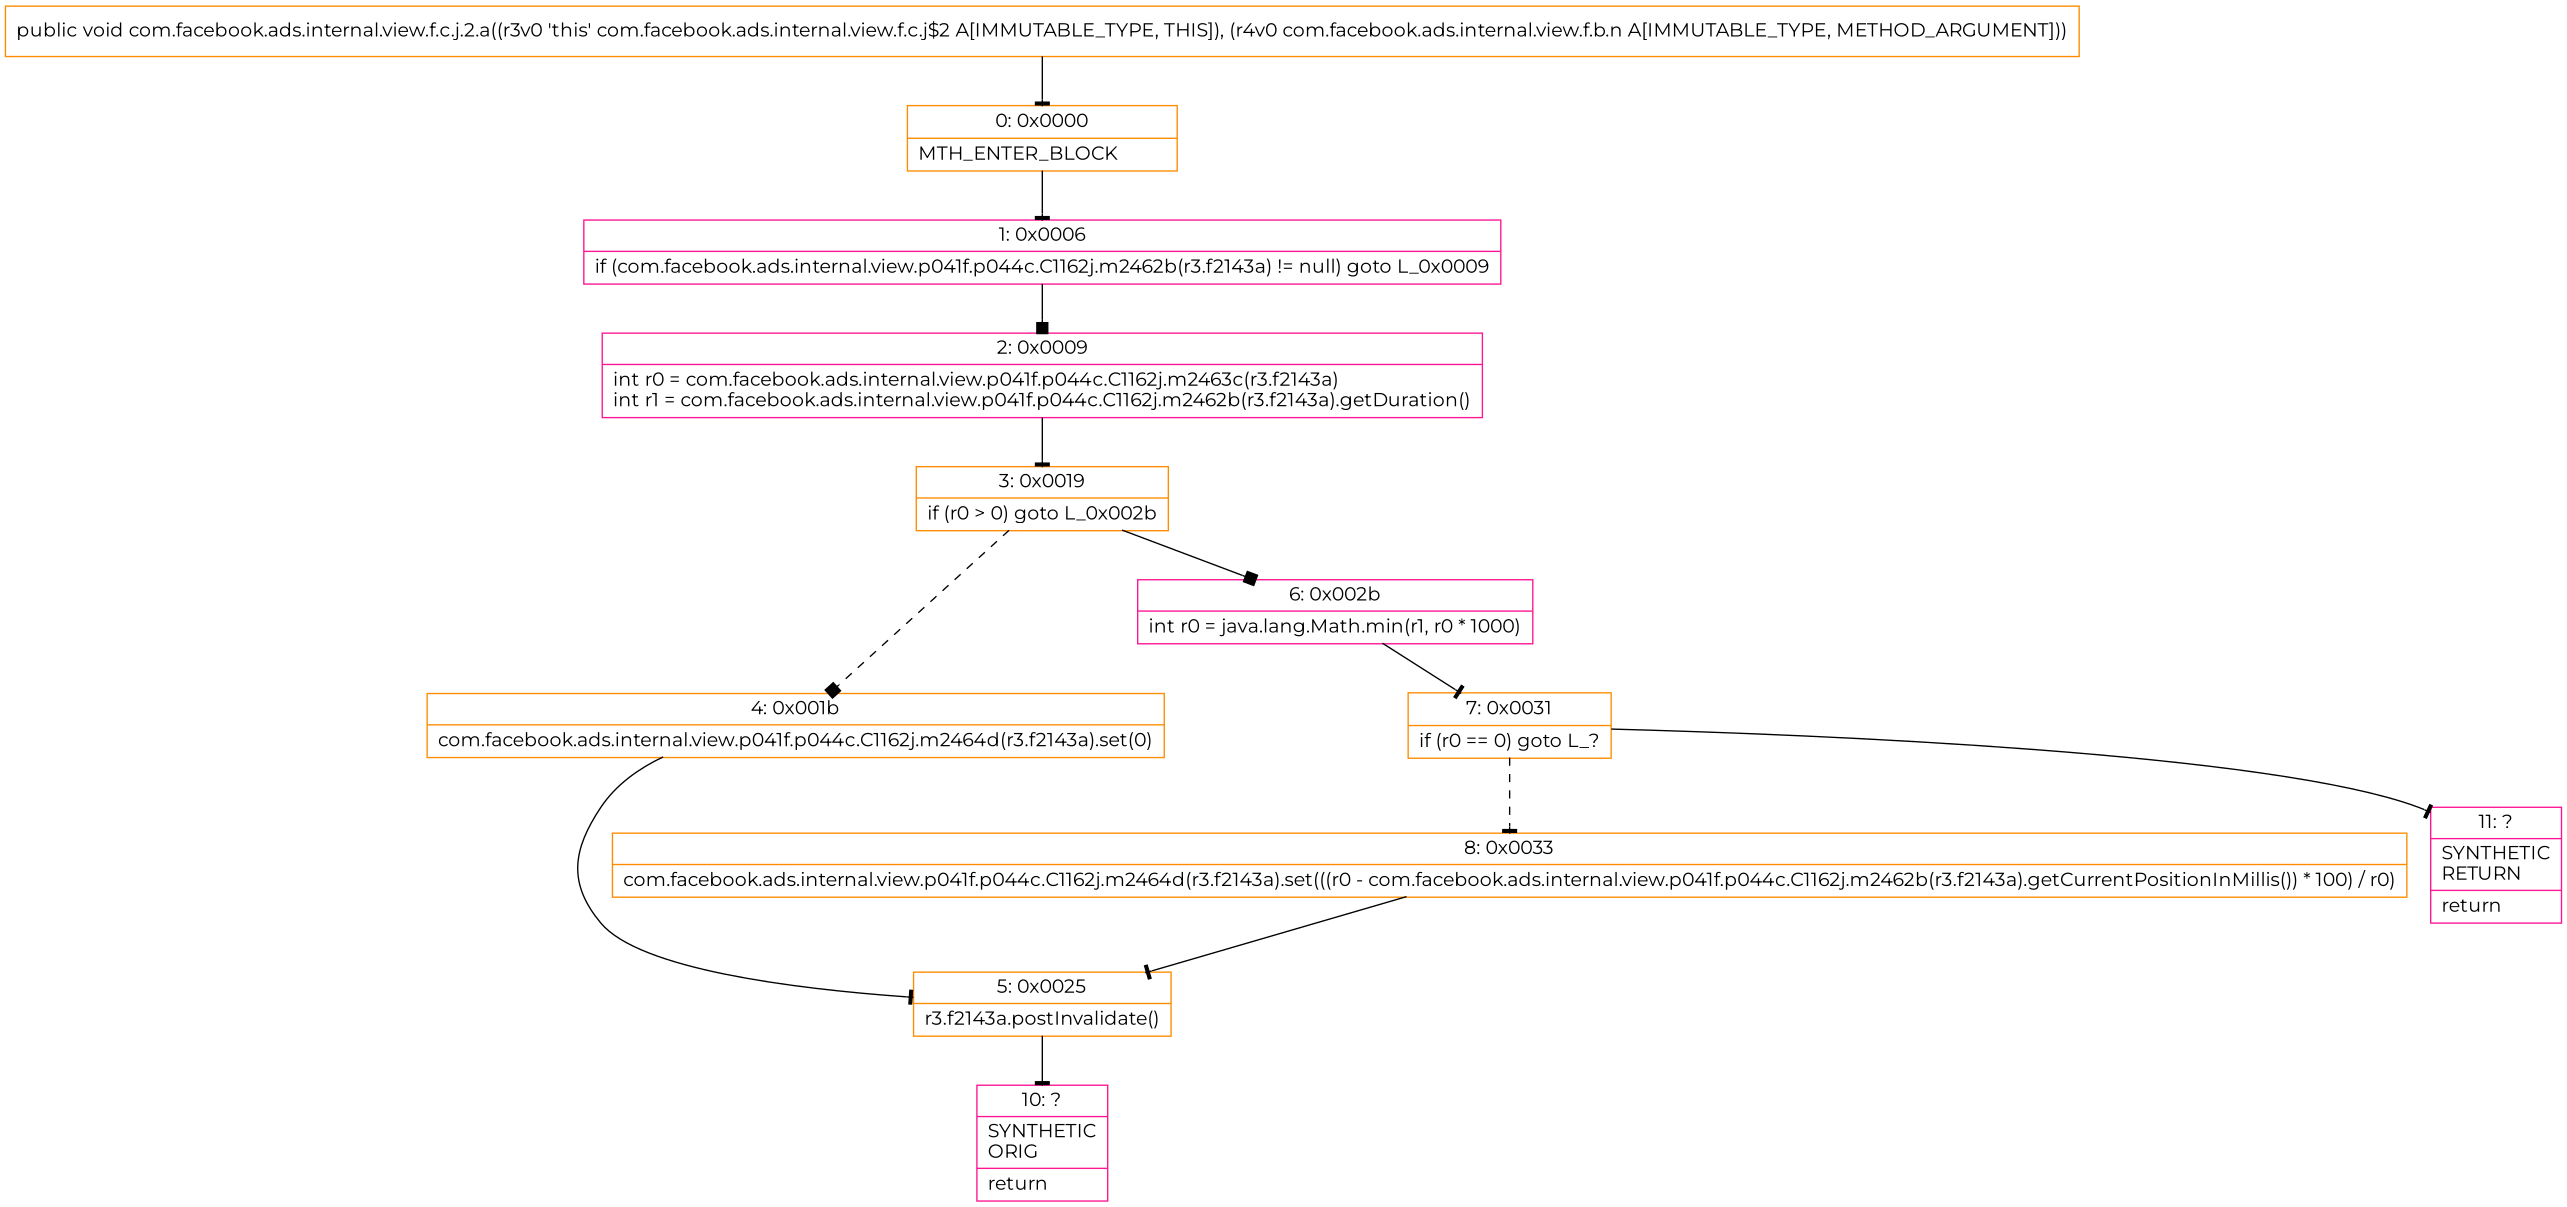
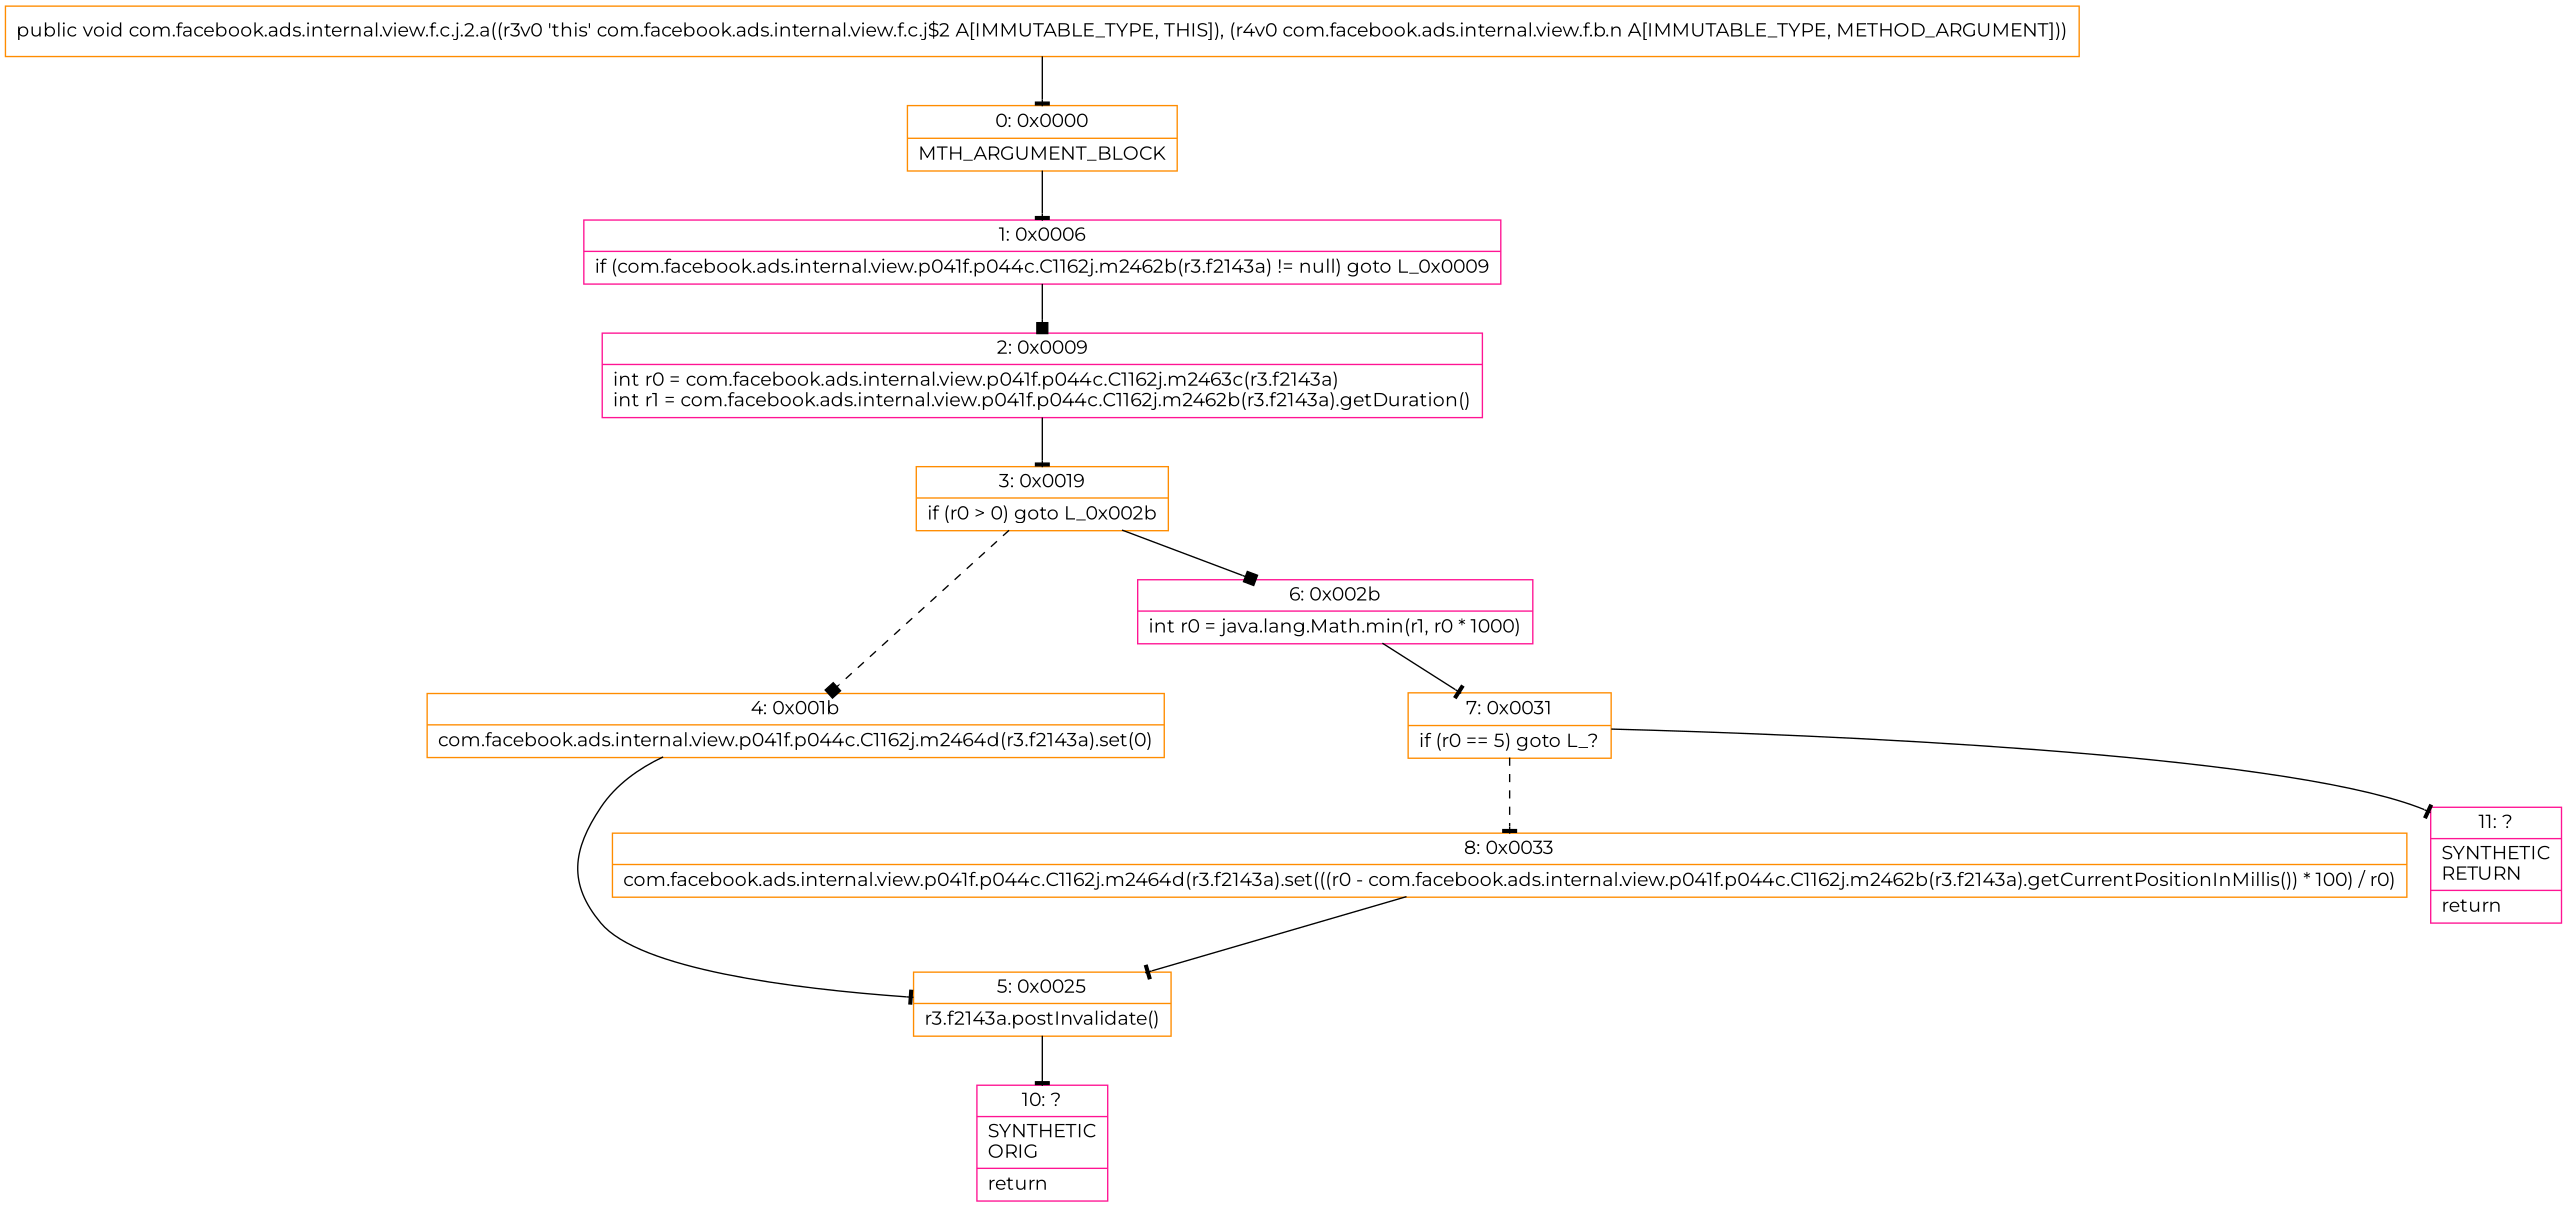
  digraph {
    fontname=Montserrat
    node [color=darkorange fontname=Montserrat shape=record]
    edge [arrowhead=tee fontname=Montserrat]
-   n1 [label="{0\:\ 0x0000|MTH_ENTER_BLOCK\l}"]
+   n1 [label="{0\:\ 0x0000|MTH_ARGUMENT_BLOCK\l}"]
    n2 [color=deeppink label="{1\:\ 0x0006|if (com.facebook.ads.internal.view.p041f.p044c.C1162j.m2462b(r3.f2143a) != null) goto L_0x0009\l}"]
    n3 [color=deeppink label="{2\:\ 0x0009|int r0 = com.facebook.ads.internal.view.p041f.p044c.C1162j.m2463c(r3.f2143a)\lint r1 = com.facebook.ads.internal.view.p041f.p044c.C1162j.m2462b(r3.f2143a).getDuration()\l}"]
    n4 [label="{3\:\ 0x0019|if (r0 \> 0) goto L_0x002b\l}"]
    n5 [label="{4\:\ 0x001b|com.facebook.ads.internal.view.p041f.p044c.C1162j.m2464d(r3.f2143a).set(0)\l}"]
    n6 [color=deeppink label="{6\:\ 0x002b|int r0 = java.lang.Math.min(r1, r0 * 1000)\l}"]
    n7 [label="{5\:\ 0x0025|r3.f2143a.postInvalidate()\l}"]
-   n8 [label="{7\:\ 0x0031|if (r0 == 0) goto L_?\l}"]
+   n8 [label="{7\:\ 0x0031|if (r0 == 5) goto L_?\l}"]
    n9 [color=deeppink label="{10\:\ ?|SYNTHETIC\lORIG\l|return\l}"]
    n10 [label="{8\:\ 0x0033|com.facebook.ads.internal.view.p041f.p044c.C1162j.m2464d(r3.f2143a).set(((r0 \- com.facebook.ads.internal.view.p041f.p044c.C1162j.m2462b(r3.f2143a).getCurrentPositionInMillis()) * 100) \/ r0)\l}"]
    n11 [color=deeppink label="{11\:\ ?|SYNTHETIC\lRETURN\l|return\l}"]
    n12 [label="{public void com.facebook.ads.internal.view.f.c.j.2.a((r3v0 'this' com.facebook.ads.internal.view.f.c.j$2 A[IMMUTABLE_TYPE, THIS]), (r4v0 com.facebook.ads.internal.view.f.b.n A[IMMUTABLE_TYPE, METHOD_ARGUMENT])) }"]
    n1 -> n2
    n2 -> n3 [arrowhead=box]
    n3 -> n4
    n4 -> n5 [arrowhead=box style=dashed]
    n4 -> n6 [arrowhead=box]
    n5 -> n7
    n6 -> n8
    n7 -> n9
    n8 -> n10 [style=dashed]
    n8 -> n11
    n10 -> n7
    n12 -> n1
  }
